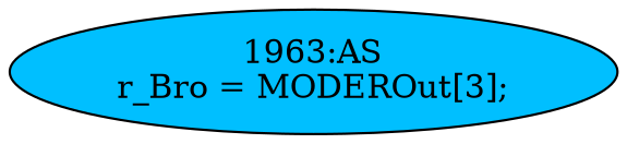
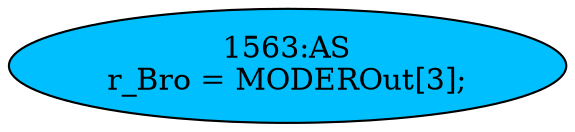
  strict digraph {
    rankdir=LR
-   n1 [ast="<pyverilog.vparser.ast.Assign object at 0x7fbdee0edc50>" def_var="['r_Bro']" fillcolor=deepskyblue label="1963:AS\nr_Bro = MODEROut[3];" statements="[]" style=filled typ=Assign use_var="['MODEROut']"]
+   n1 [ast="<pyverilog.vparser.ast.Assign object at 0x7fbdee0edc50>" def_var="['r_Bro']" fillcolor=deepskyblue label="1563:AS\nr_Bro = MODEROut[3];" statements="[]" style=filled typ=Assign use_var="['MODEROut']"]
  }
